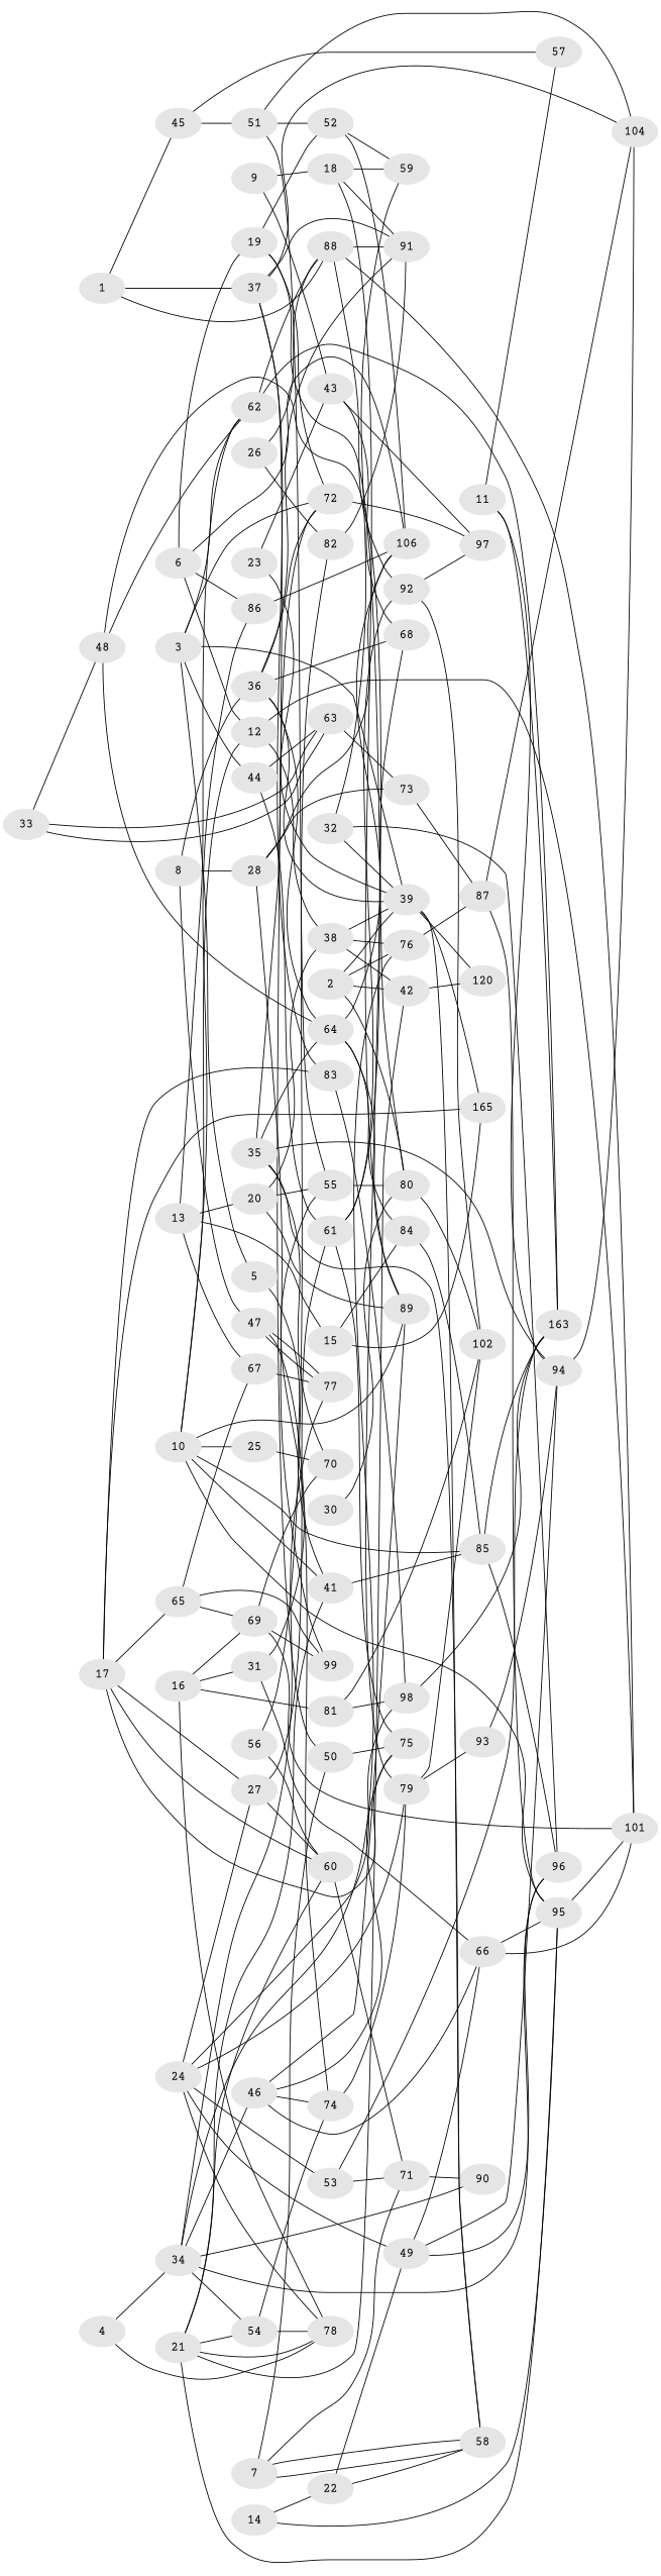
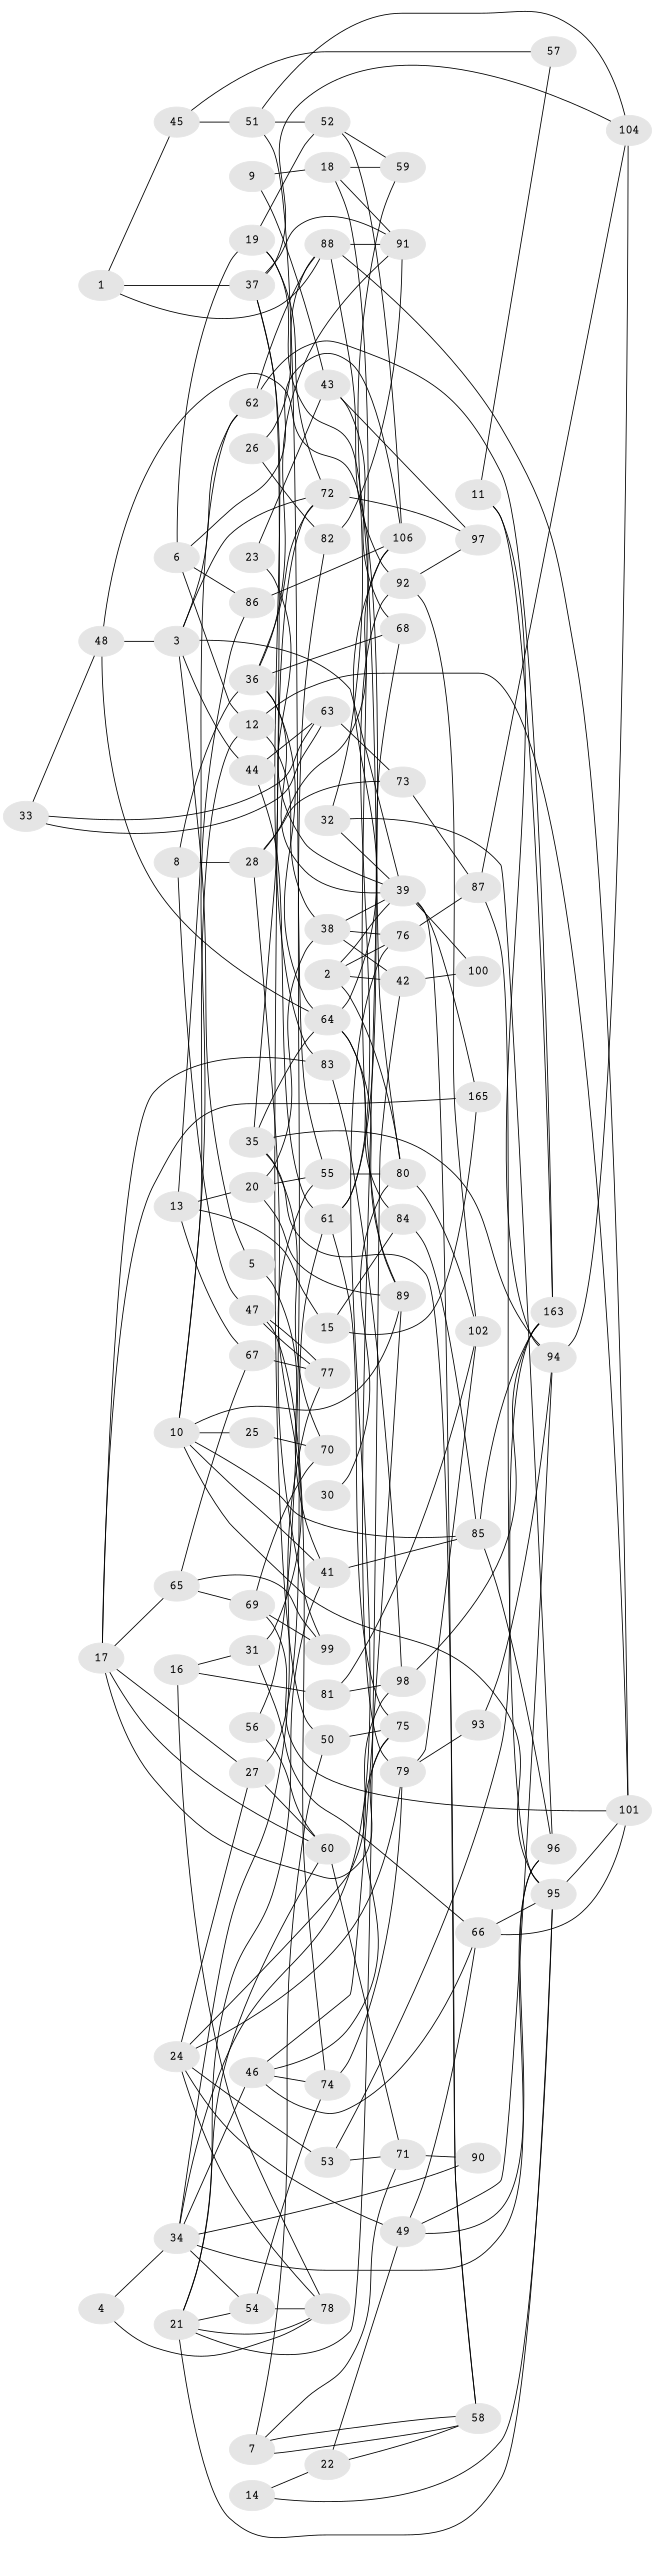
  graph {
    fontname="Courier Prime"
    rankdir=LR
    node [color=gray90 fontname="Courier Prime" style=filled]
    edge [fontname="Courier Prime"]
    1
    37
    45
    88
    50
    83
    91
    104
    57
    51
    101
    92
    2
    39
    42
    76
    80
    58
    n19 [label=165]
-   100 [label=120]
+   100
    87
    102
    3
    5
    44
    62
    72
    41
    61
    63
    n31 [label=163]
    97
    4
    34
    78
    54
    96
    46
    77
    90
    85
    6
    12
    19
    86
    106
    38
    52
    7
    71
    75
    8
    28
    36
    47
    73
    99
    64
    68
    74
    9
    18
    43
    89
    59
    10
    25
    95
    70
    11
    94
    13
    15
    20
    67
    84
    55
    14
    22
    49
    16
    31
    69
    81
    66
    98
    17
    27
    65
    60
    21
    23
    24
    53
    79
    93
    26
    82
    30
    32
    33
    48
    35
    56
    1 -- 37
    1 -- 45
    1 -- 88
    37 -- 50
    37 -- 83
    37 -- 91
    37 -- 104
    45 -- 57
    45 -- 51
    88 -- 91
    88 -- 101
    88 -- 92
    50 -- 75
    83 -- 98
    51 -- 104
    51 -- 52
    51 -- 55
    92 -- 102
    92 -- 97
    2 -- 39
    2 -- 42
    2 -- 76
    2 -- 80
    39 -- 58
    39 -- n19
    39 -- 100
    42 -- 100
    76 -- 87
    80 -- 102
    87 -- 104
    87 -- 95
    3 -- 39
    3 -- 5
    3 -- 44
    3 -- 62
    3 -- 72
    5 -- 41
    44 -- 61
    44 -- 63
    62 -- 88
    62 -- n31
    72 -- 97
    41 -- 85
    61 -- 92
    61 -- 75
    61 -- 68
    63 -- 73
    4 -- 34
    4 -- 78
    34 -- 76
    34 -- 54
    34 -- 96
    34 -- 46
    34 -- 77
    34 -- 90
    54 -- 78
    54 -- 74
    46 -- 75
    46 -- 74
    46 -- 89
    46 -- 66
    85 -- n31
    85 -- 96
    6 -- 12
    6 -- 19
    6 -- 86
    6 -- 106
    12 -- 101
    12 -- 38
    19 -- 80
    19 -- 72
    19 -- 52
    86 -- 106
    38 -- 39
    38 -- 42
    38 -- 76
    52 -- 106
    52 -- 59
    7 -- 50
    7 -- 58
    7 -- 58
    7 -- 71
    71 -- 90
    8 -- 28
    8 -- 36
    8 -- 47
    28 -- 106
    28 -- 73
    28 -- 99
    36 -- 91
    36 -- 39
    36 -- 72
    36 -- 64
    36 -- 68
    47 -- 77
    47 -- 77
    47 -- 74
    73 -- 87
    64 -- 106
    64 -- 89
    64 -- 84
    74 -- 79
    9 -- 18
    9 -- 43
    18 -- 91
    18 -- 89
    18 -- 59
    43 -- 97
    43 -- 68
    10 -- 41
    10 -- 85
    10 -- 12
    10 -- 86
    10 -- 89
    10 -- 25
    10 -- 95
    25 -- 70
    95 -- 101
    11 -- 57
    11 -- n31
    11 -- 94
    94 -- 104
    13 -- 62
    13 -- 15
    13 -- 20
    13 -- 67
    15 -- n19
    15 -- 84
    20 -- 38
    20 -- 89
    20 -- 55
    67 -- 77
    84 -- 85
    55 -- 80
    14 -- 95
    14 -- 22
    22 -- 58
    22 -- 49
    49 -- 96
    49 -- 94
    49 -- 66
    16 -- 78
    16 -- 31
-   16 -- 69
    16 -- 81
    31 -- 55
    31 -- 66
    69 -- 101
    69 -- 99
    69 -- 70
    81 -- 102
    81 -- 98
    66 -- 101
    66 -- 95
    98 -- n31
    17 -- 83
    17 -- n19
    17 -- 75
    17 -- 27
    17 -- 65
    17 -- 60
    27 -- 61
    27 -- 60
    65 -- 99
    65 -- 67
    65 -- 69
    60 -- 71
    21 -- 42
    21 -- 41
    21 -- 78
    21 -- 54
    21 -- 95
    21 -- 60
    23 -- 39
    23 -- 43
    24 -- 78
    24 -- 49
    24 -- 98
    24 -- 27
    24 -- 53
    24 -- 79
    53 -- n31
    53 -- 71
    79 -- 102
    79 -- 93
    93 -- 94
    26 -- 88
    26 -- 82
    82 -- 91
    30 -- 80
    32 -- 39
    32 -- 96
    32 -- 59
    33 -- 63
    33 -- 63
    33 -- 48
-   48 -- 62
+   48 -- 3
    48 -- 64
    48 -- 79
    35 -- 58
    35 -- 72
    35 -- 64
    35 -- 70
    35 -- 94
    56 -- 60
    56 -- 82
  }
